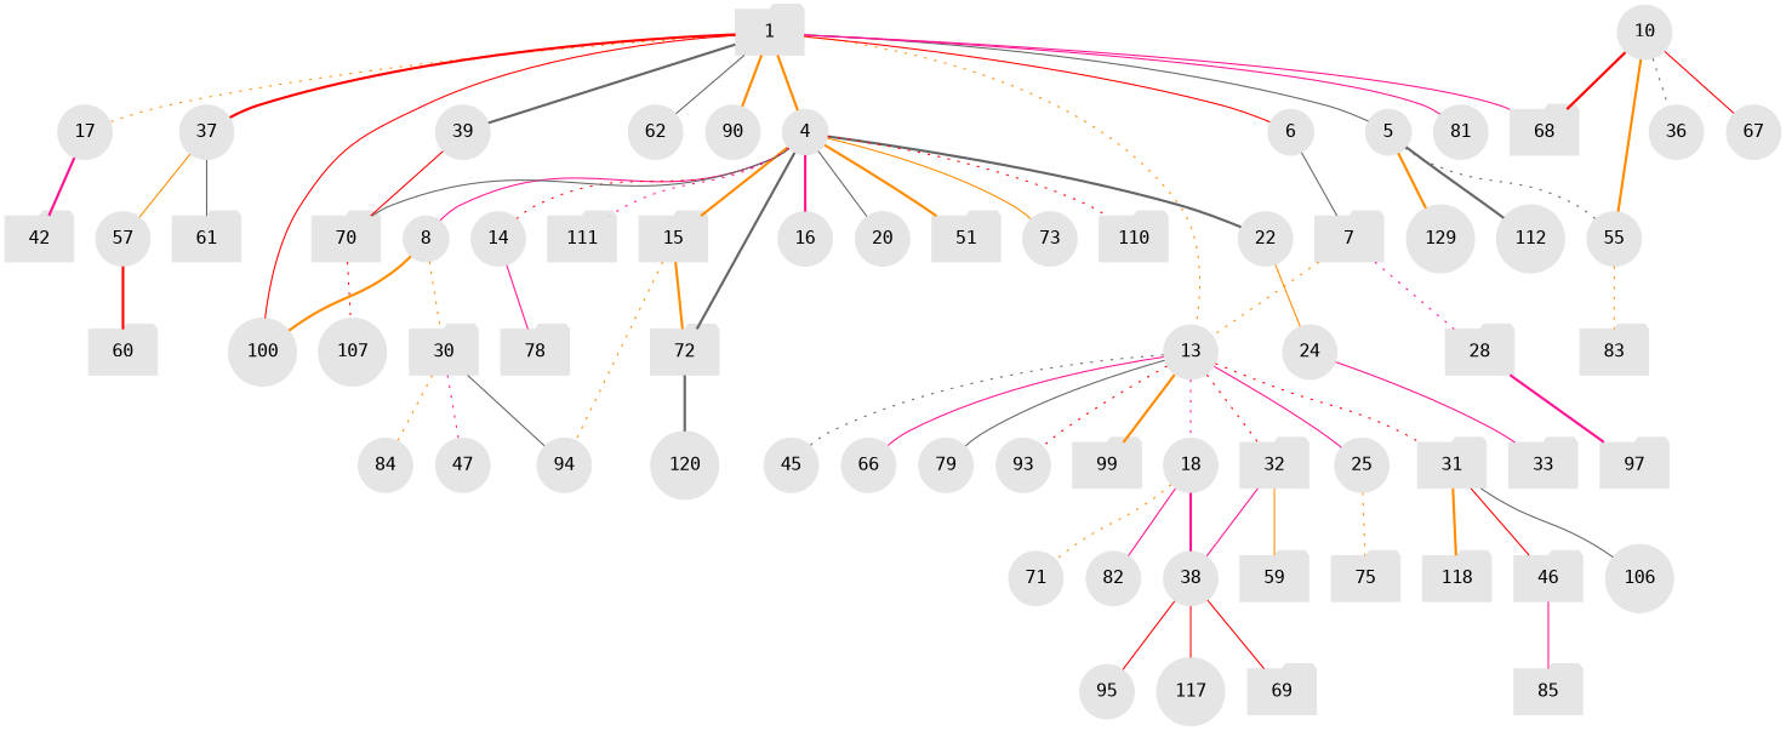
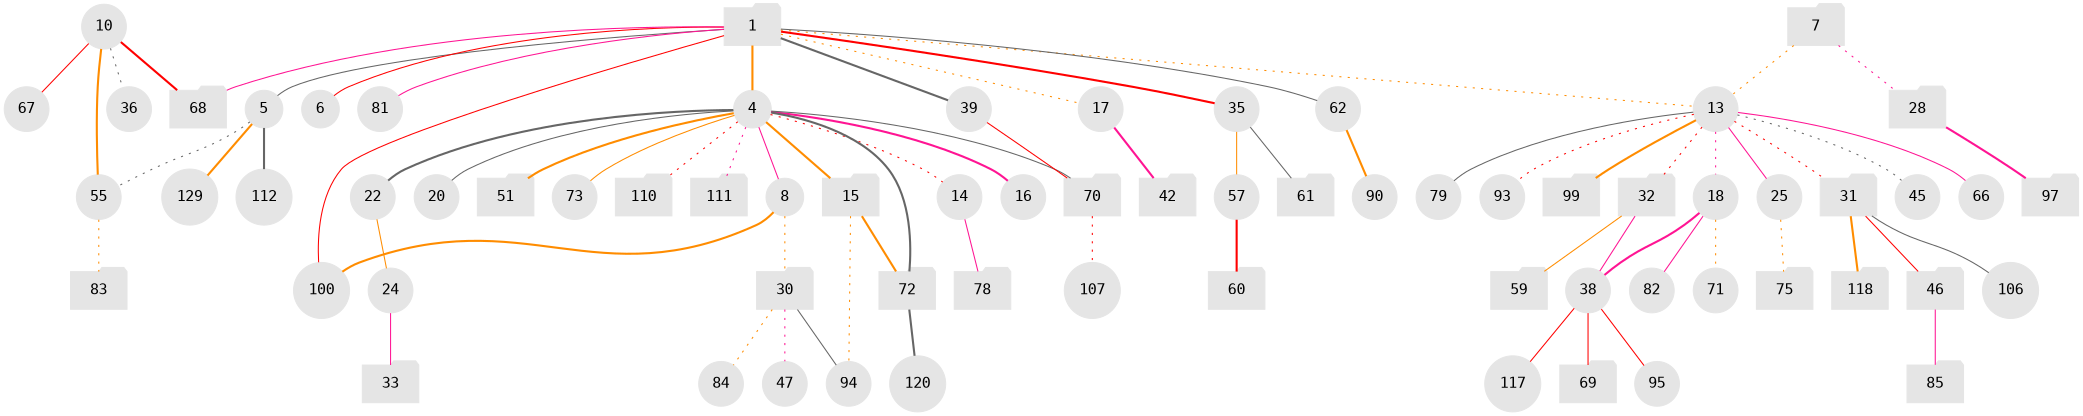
  graph {
    fontname="DejaVu Sans Mono"
    node [color=gray90 fontname="DejaVu Sans Mono" shape=circle style=filled]
    edge [color=darkorange fontname="DejaVu Sans Mono" style=solid]
    1 [shape=folder super="+3+2"]
    4 [super="+12"]
    5
    6
    n5 [label=81]
    13 [super="+19+114+81+35"]
    17 [super="+43"]
-   37 [super="+136+49+80+40"]
+   37 [super="+136+49+80+40" label=35]
    39
    62
    68 [shape=folder]
    90
    100 [super="+127"]
    8 [super="+9"]
    14
    15 [shape=folder]
    16 [super="+87"]
    20 [super="+41"]
    22
    51 [shape=folder]
    70 [shape=folder]
    72 [shape=folder super="+77"]
    73
    110 [shape=folder]
    111 [shape=folder]
    112
    129
    55
    7 [shape=folder]
    18 [super="+21+34"]
    25 [super="+119+58"]
    31 [shape=folder]
    32 [shape=folder]
    45 [super="+102"]
    66 [super="+132+74"]
    79 [super="+103"]
    93
    99 [shape=folder super="+125"]
    42 [shape=folder]
    57 [super="+76+88"]
    61 [shape=folder]
    30 [shape=folder super="+101"]
    78 [shape=folder]
    94
    24 [super="+29"]
    107 [super="+123"]
    120
    10 [super="+105+53+23"]
    36
    67
    28 [shape=folder super="+56+64"]
    97 [shape=folder super="+134"]
    47 [super="+48"]
    84
    83 [shape=folder]
    38 [super="+109+54"]
    71
    82
    75 [shape=folder super="+86"]
    46 [shape=folder]
    106
    118 [shape=folder]
    59 [shape=folder]
    69 [shape=folder]
    95
    117
    33 [shape=folder]
    85 [shape=folder super="+104+126"]
    60 [shape=folder super="+138"]
    1 -- 4 [style=bold]
    1 -- 5 [color=gray40]
    1 -- 6 [color=red]
    1 -- n5 [color=deeppink]
    1 -- 13 [style=dotted]
    1 -- 17 [style=dotted]
    1 -- 37 [color=red style=bold]
    1 -- 39 [color=gray40 style=bold]
    1 -- 62 [color=gray40]
    1 -- 68 [color=deeppink]
-   1 -- 90 [style=bold]
+   62 -- 90 [style=bold]
    1 -- 100 [color=red]
    4 -- 8 [color=deeppink]
    4 -- 14 [color=red style=dotted]
    4 -- 15 [style=bold]
    4 -- 16 [color=deeppink style=bold]
    4 -- 20 [color=gray40]
    4 -- 22 [color=gray40 style=bold]
    4 -- 51 [style=bold]
    4 -- 70 [color=gray40]
    4 -- 72 [color=gray40 style=bold]
    4 -- 73
    4 -- 110 [color=red style=dotted]
    4 -- 111 [color=deeppink style=dotted]
    5 -- 112 [color=gray40 style=bold]
    5 -- 129 [style=bold]
    5 -- 55 [color=gray40 style=dotted]
-   6 -- 7 [color=gray40]
    13 -- 18 [color=deeppink style=dotted]
    13 -- 25 [color=deeppink]
    13 -- 31 [color=red style=dotted]
    13 -- 32 [color=red style=dotted]
    13 -- 45 [color=gray40 style=dotted]
    13 -- 66 [color=deeppink]
    13 -- 79 [color=gray40]
    13 -- 93 [color=red style=dotted]
    13 -- 99 [style=bold]
    17 -- 42 [color=deeppink style=bold]
    37 -- 57
    37 -- 61 [color=gray40]
    39 -- 70 [color=red]
    8 -- 100 [style=bold]
    8 -- 30 [style=dotted]
    14 -- 78 [color=deeppink]
    15 -- 72 [style=bold]
    15 -- 94 [style=dotted]
    22 -- 24
    70 -- 107 [color=red style=dotted]
    72 -- 120 [color=gray40 style=bold]
    55 -- 83 [style=dotted]
    7 -- 13 [style=dotted]
    7 -- 28 [color=deeppink style=dotted]
    18 -- 38 [color=deeppink style=bold]
    18 -- 71 [style=dotted]
    18 -- 82 [color=deeppink]
    25 -- 75 [style=dotted]
    31 -- 46 [color=red]
    31 -- 106 [color=gray40]
    31 -- 118 [style=bold]
    32 -- 38 [color=deeppink]
    32 -- 59
    57 -- 60 [color=red style=bold]
    30 -- 94 [color=gray40]
    30 -- 47 [color=deeppink style=dotted]
    30 -- 84 [style=dotted]
    24 -- 33 [color=deeppink]
    10 -- 68 [color=red style=bold]
    10 -- 55 [style=bold]
    10 -- 36 [color=gray40 style=dotted]
    10 -- 67 [color=red]
    28 -- 97 [color=deeppink style=bold]
    38 -- 69 [color=red]
    38 -- 95 [color=red]
    38 -- 117 [color=red]
    46 -- 85 [color=deeppink]
  }
